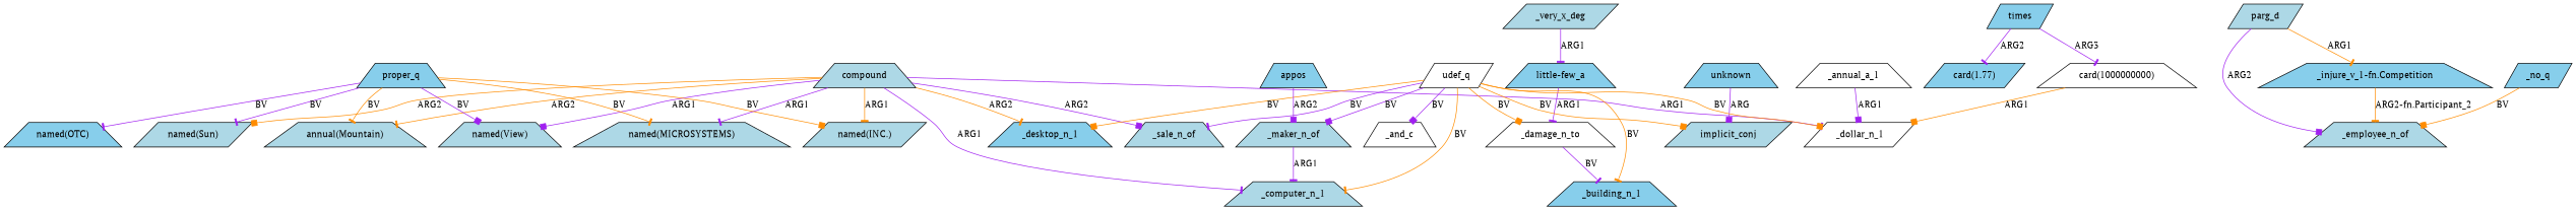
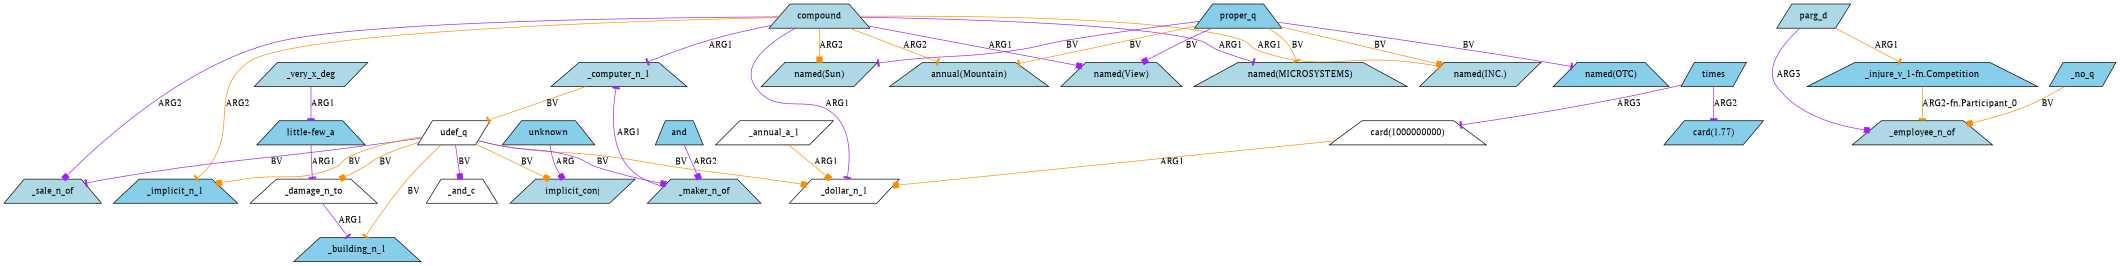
  digraph {
    fontname="PT Serif"
    node [fillcolor=lightblue fontname="PT Serif" shape=trapezium style=filled]
    edge [arrowhead=tee color=purple fontname="PT Serif"]
    "card(1000000000)" [fillcolor=white]
    _dollar_n_1 [fillcolor=white shape=parallelogram]
    compound
    n4 [label="annual(Mountain)"]
    _computer_n_1
    "named(Sun)" [shape=parallelogram]
    "named(INC.)" [shape=parallelogram]
    "named(View)"
    _sale_n_of
    "named(MICROSYSTEMS)"
-   _desktop_n_1 [fillcolor=skyblue]
+   _desktop_n_1 [fillcolor=skyblue label=_implicit_n_1]
    parg_d [shape=parallelogram]
    _employee_n_of
    "_injure_v_1-fn.Competition" [fillcolor=skyblue]
    _very_x_deg [shape=parallelogram]
    "little-few_a" [fillcolor=skyblue]
    _damage_n_to [fillcolor=white]
    _building_n_1 [fillcolor=skyblue]
    proper_q [fillcolor=skyblue]
    "named(OTC)" [fillcolor=skyblue]
    unknown [fillcolor=skyblue]
    implicit_conj [shape=parallelogram]
    _no_q [fillcolor=skyblue shape=parallelogram]
    udef_q [fillcolor=white shape=parallelogram]
    _and_c [fillcolor=white]
    _maker_n_of
    times [fillcolor=skyblue shape=parallelogram]
    "card(1.77)" [fillcolor=skyblue shape=parallelogram]
-   appos [fillcolor=skyblue]
-   _annual_a_1 [fillcolor=white]
+   appos [fillcolor=skyblue label=and]
+   _annual_a_1 [fillcolor=white shape=parallelogram]
    "card(1000000000)" -> _dollar_n_1 [arrowhead=box color=darkorange label=ARG1]
    compound -> _dollar_n_1 [label=ARG1]
    compound -> n4 [color=darkorange label=ARG2]
    compound -> _computer_n_1 [label=ARG1]
    compound -> "named(Sun)" [arrowhead=box color=darkorange label=ARG2]
    compound -> "named(INC.)" [color=darkorange label=ARG1]
    compound -> "named(View)" [arrowhead=box label=ARG1]
    compound -> _sale_n_of [arrowhead=box label=ARG2]
    compound -> "named(MICROSYSTEMS)" [label=ARG1]
    compound -> _desktop_n_1 [color=darkorange label=ARG2]
-   parg_d -> _employee_n_of [arrowhead=box label=ARG2]
+   parg_d -> _employee_n_of [arrowhead=box label=ARG3]
    parg_d -> "_injure_v_1-fn.Competition" [color=darkorange label=ARG1]
-   "_injure_v_1-fn.Competition" -> _employee_n_of [color=darkorange label="ARG2-fn.Participant_2"]
+   "_injure_v_1-fn.Competition" -> _employee_n_of [color=darkorange label="ARG2-fn.Participant_0"]
    _very_x_deg -> "little-few_a" [label=ARG1]
    "little-few_a" -> _damage_n_to [label=ARG1]
-   _damage_n_to -> _building_n_1 [label=BV]
+   _damage_n_to -> _building_n_1 [label=ARG1]
    proper_q -> n4 [color=darkorange label=BV]
    proper_q -> "named(Sun)" [label=BV]
    proper_q -> "named(INC.)" [arrowhead=box color=darkorange label=BV]
    proper_q -> "named(View)" [arrowhead=box label=BV]
    proper_q -> "named(MICROSYSTEMS)" [color=darkorange label=BV]
    proper_q -> "named(OTC)" [label=BV]
    unknown -> implicit_conj [arrowhead=box label=ARG]
    _no_q -> _employee_n_of [arrowhead=box color=darkorange label=BV]
    udef_q -> _dollar_n_1 [arrowhead=box color=darkorange label=BV]
-   udef_q -> _computer_n_1 [color=darkorange label=BV]
+   _computer_n_1 -> udef_q [color=darkorange label=BV]
    udef_q -> _sale_n_of [label=BV]
    udef_q -> _desktop_n_1 [arrowhead=box color=darkorange label=BV]
    udef_q -> _damage_n_to [arrowhead=box color=darkorange label=BV]
    udef_q -> _building_n_1 [color=darkorange label=BV]
    udef_q -> implicit_conj [arrowhead=box color=darkorange label=BV]
    udef_q -> _and_c [arrowhead=box label=BV]
    udef_q -> _maker_n_of [arrowhead=box label=BV]
    _maker_n_of -> _computer_n_1 [label=ARG1]
    times -> "card(1000000000)" [label=ARG3]
    times -> "card(1.77)" [label=ARG2]
    appos -> _maker_n_of [arrowhead=box label=ARG2]
-   _annual_a_1 -> _dollar_n_1 [arrowhead=box label=ARG1]
+   _annual_a_1 -> _dollar_n_1 [arrowhead=box color=darkorange label=ARG1]
  }
